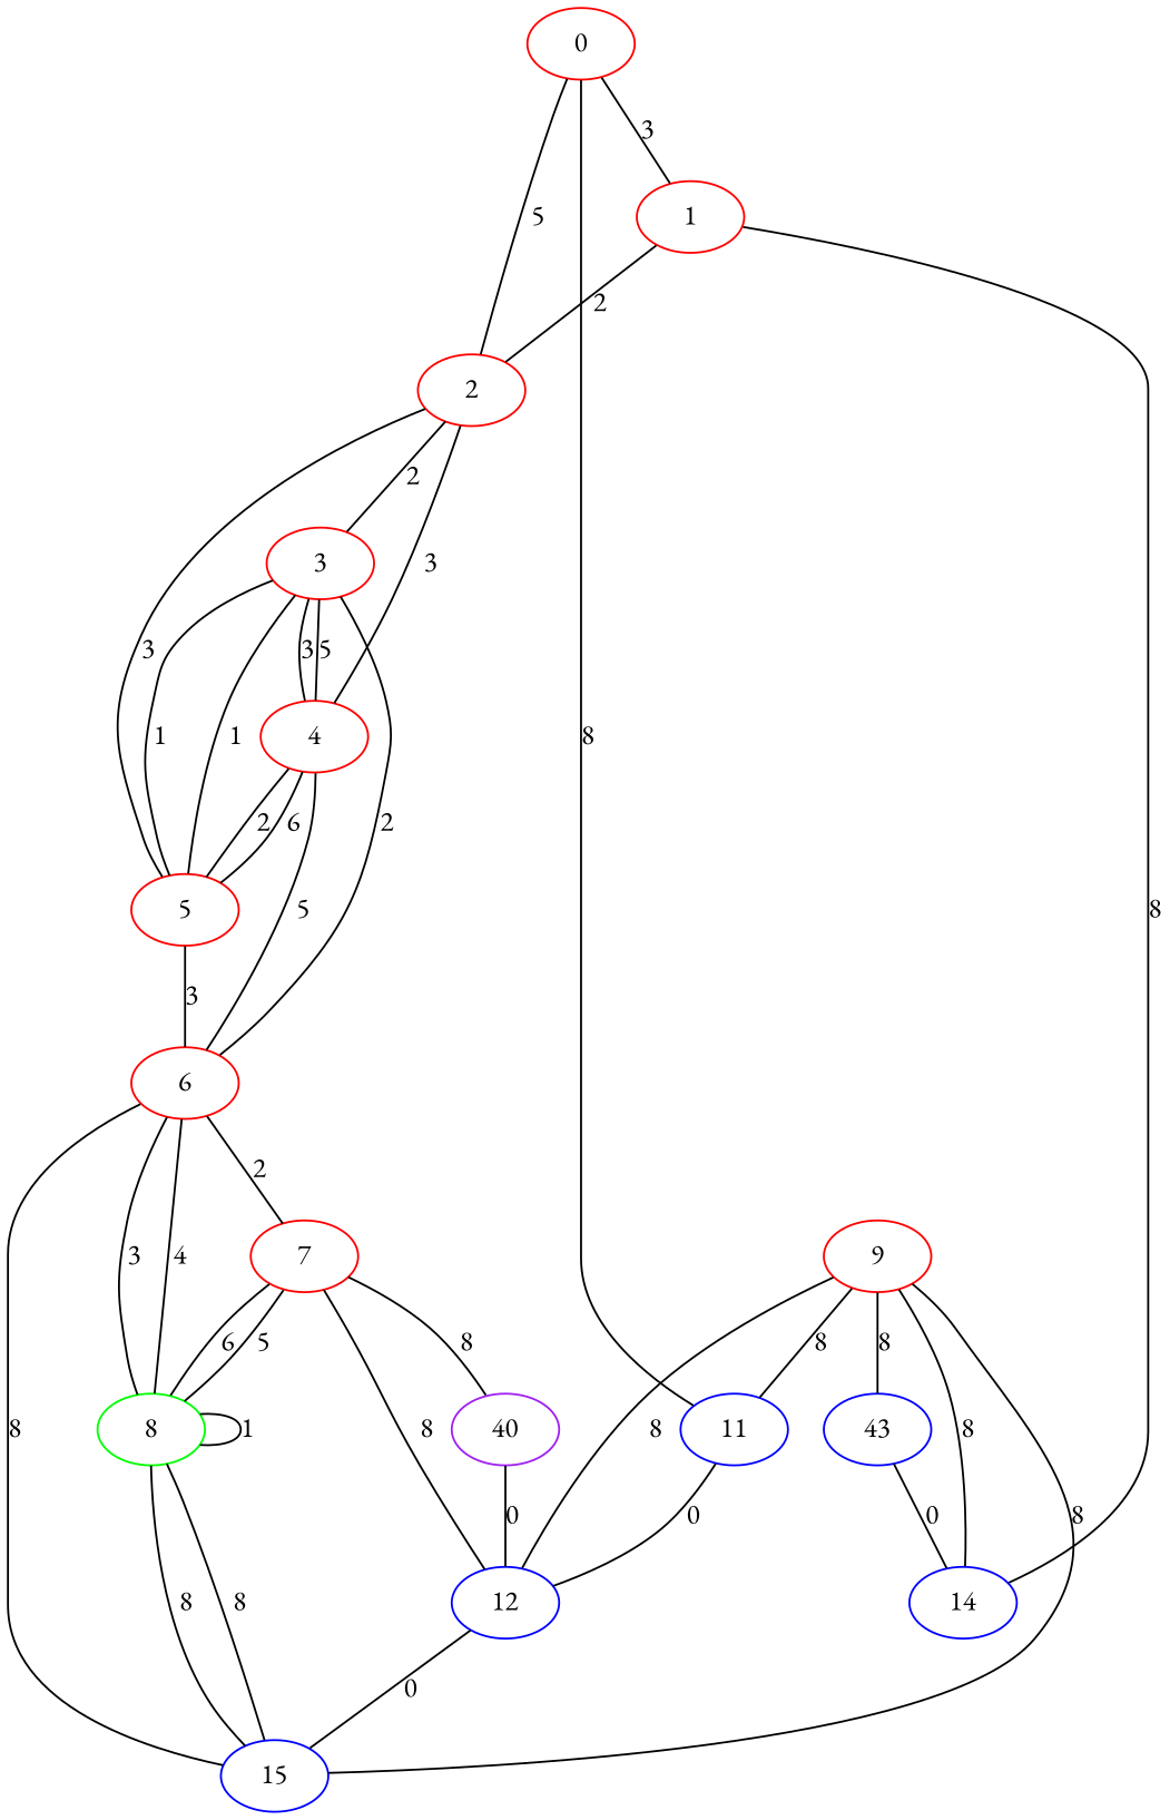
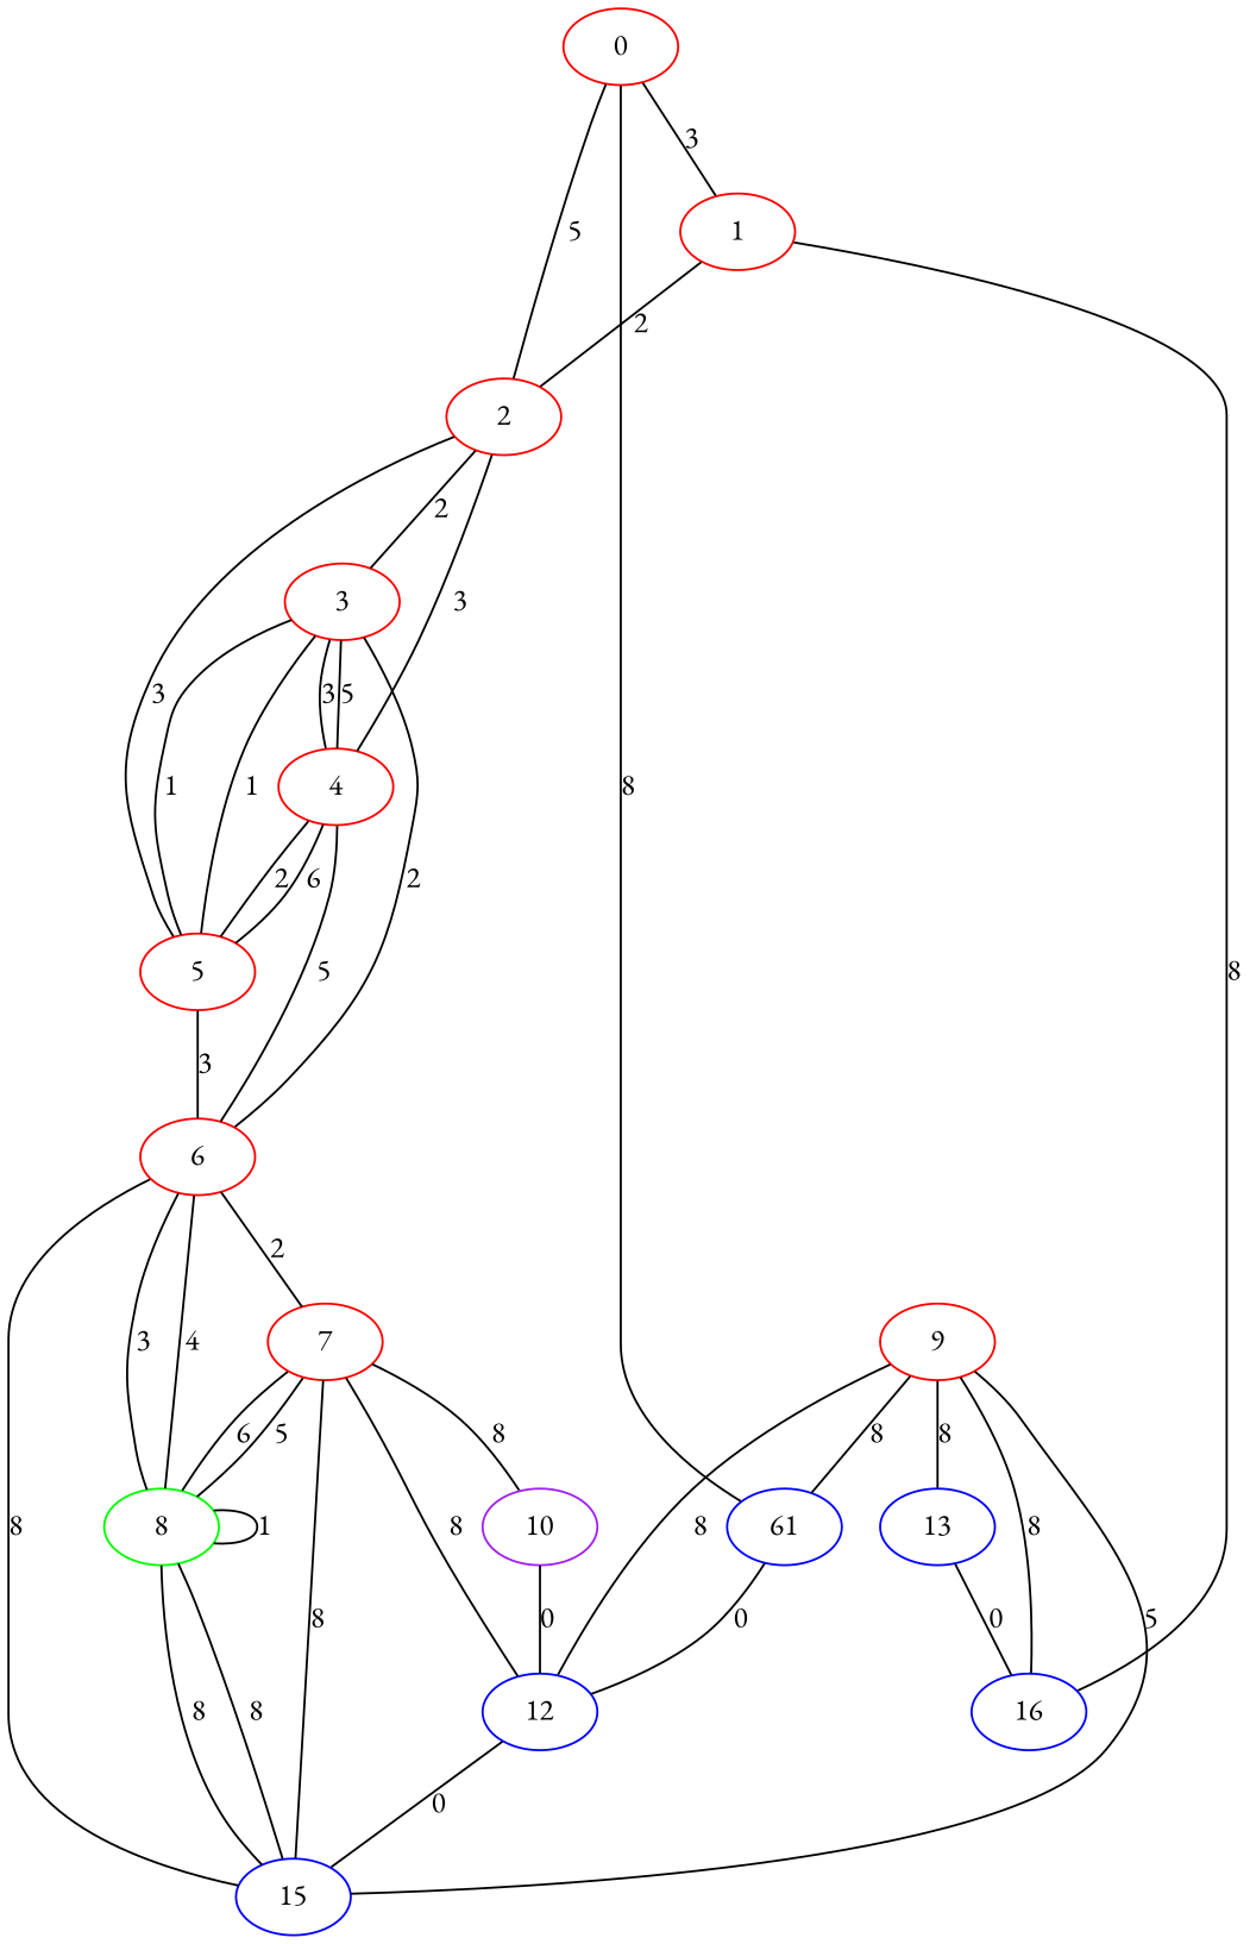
  graph {
    fontname="EB Garamond"
    node [color=red fontname="EB Garamond" weight=1]
    edge [fontname="EB Garamond"]
    0
    1
    2
-   11 [color=blue weight=3]
-   14 [color=blue weight=3]
+   11 [color=blue weight=3 label=61]
+   14 [color=blue weight=3 label=16]
    3
    4
    5
    12 [color=blue weight=3]
    6
    7
    8 [color=green weight=2]
    15 [color=blue weight=3]
-   10 [color=purple weight=4 label=40]
+   10 [color=purple weight=4]
    9
-   13 [color=blue weight=3 label=43]
+   13 [color=blue weight=3]
    0 -- 1 [label=3]
    0 -- 2 [label=5]
    0 -- 11 [label=8]
    1 -- 2 [label=2]
    1 -- 14 [label=8]
    2 -- 3 [label=2]
    2 -- 4 [label=3]
    2 -- 5 [label=3]
    11 -- 12 [label=0]
    3 -- 4 [label=5]
    3 -- 4 [label=3]
    3 -- 5 [label=1]
    3 -- 5 [label=1]
    3 -- 6 [label=2]
    4 -- 5 [label=6]
    4 -- 5 [label=2]
    4 -- 6 [label=5]
    5 -- 6 [label=3]
    12 -- 15 [label=0]
    6 -- 7 [label=2]
    6 -- 8 [label=3]
    6 -- 8 [label=4]
    6 -- 15 [label=8]
    7 -- 12 [label=8]
    7 -- 8 [label=5]
    7 -- 8 [label=6]
+   7 -- 15 [label=8]
    7 -- 10 [label=8]
    8 -- 8 [label=1]
    8 -- 15 [label=8]
    8 -- 15 [label=8]
    10 -- 12 [label=0]
    9 -- 11 [label=8]
    9 -- 14 [label=8]
    9 -- 12 [label=8]
-   9 -- 15 [label=8]
+   9 -- 15 [label=5]
    9 -- 13 [label=8]
    13 -- 14 [label=0]
  }
